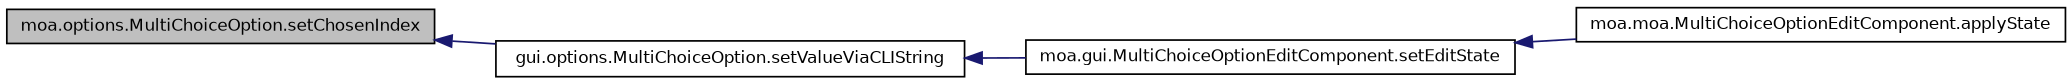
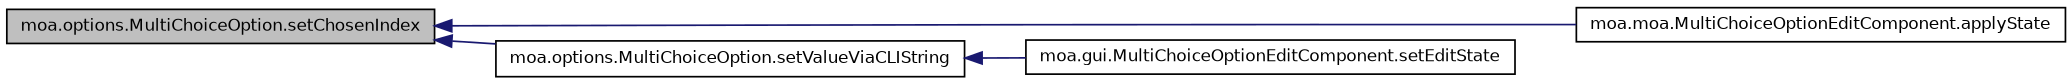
  digraph {
    rankdir=LR
    node [color=black fillcolor=white fontname=Helvetica fontsize=10 shape=record style=filled]
    edge [color=midnightblue dir=back fontname=Helvetica fontsize=10 labelfontname=Helvetica labelfontsize=10 style=solid]
    n1 [fillcolor=grey75 fontcolor=black height=0.2 label="moa.options.MultiChoiceOption.setChosenIndex" width=0.4]
    n2 [height=0.2 label="moa.moa.MultiChoiceOptionEditComponent.applyState" width=0.4]
-   n3 [height=0.2 label="gui.options.MultiChoiceOption.setValueViaCLIString" width=0.4]
+   n3 [height=0.2 label="moa.options.MultiChoiceOption.setValueViaCLIString" width=0.4]
    n4 [height=0.2 label="moa.gui.MultiChoiceOptionEditComponent.setEditState" width=0.4]
-   n4 -> n2
+   n1 -> n2
    n1 -> n3
    n3 -> n4
  }
